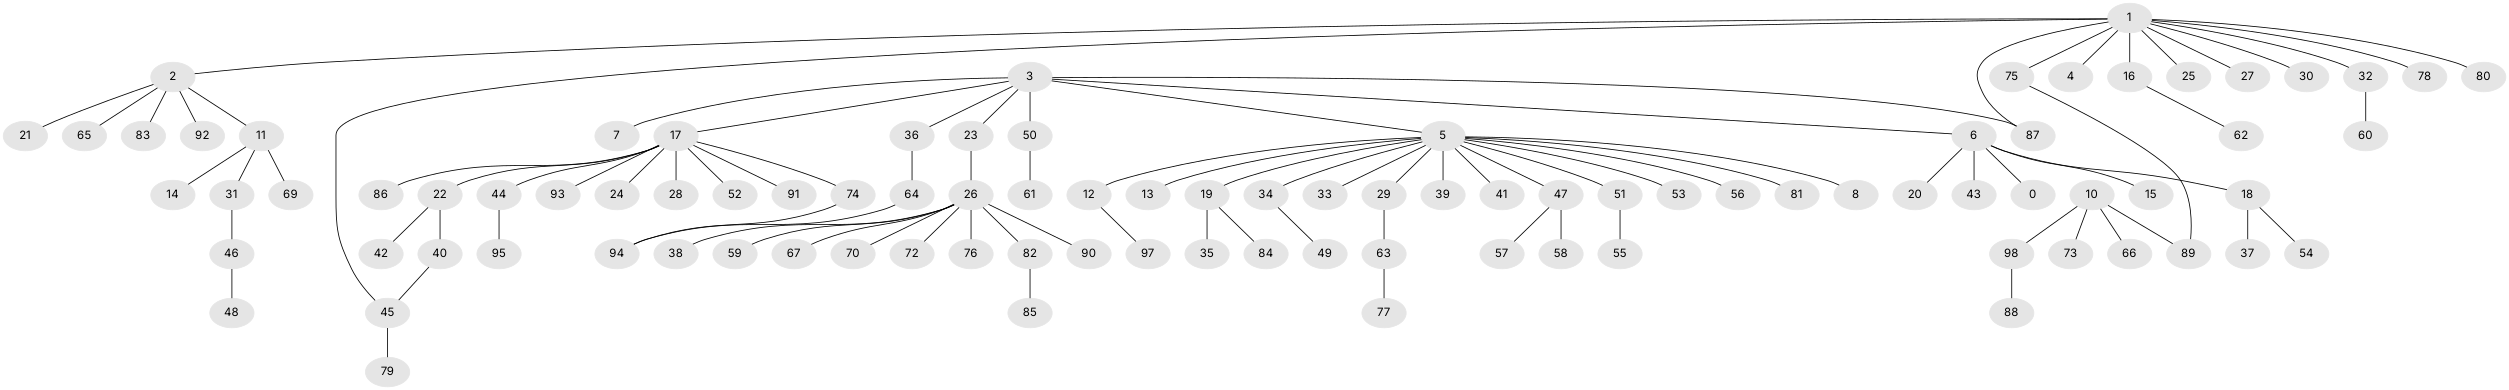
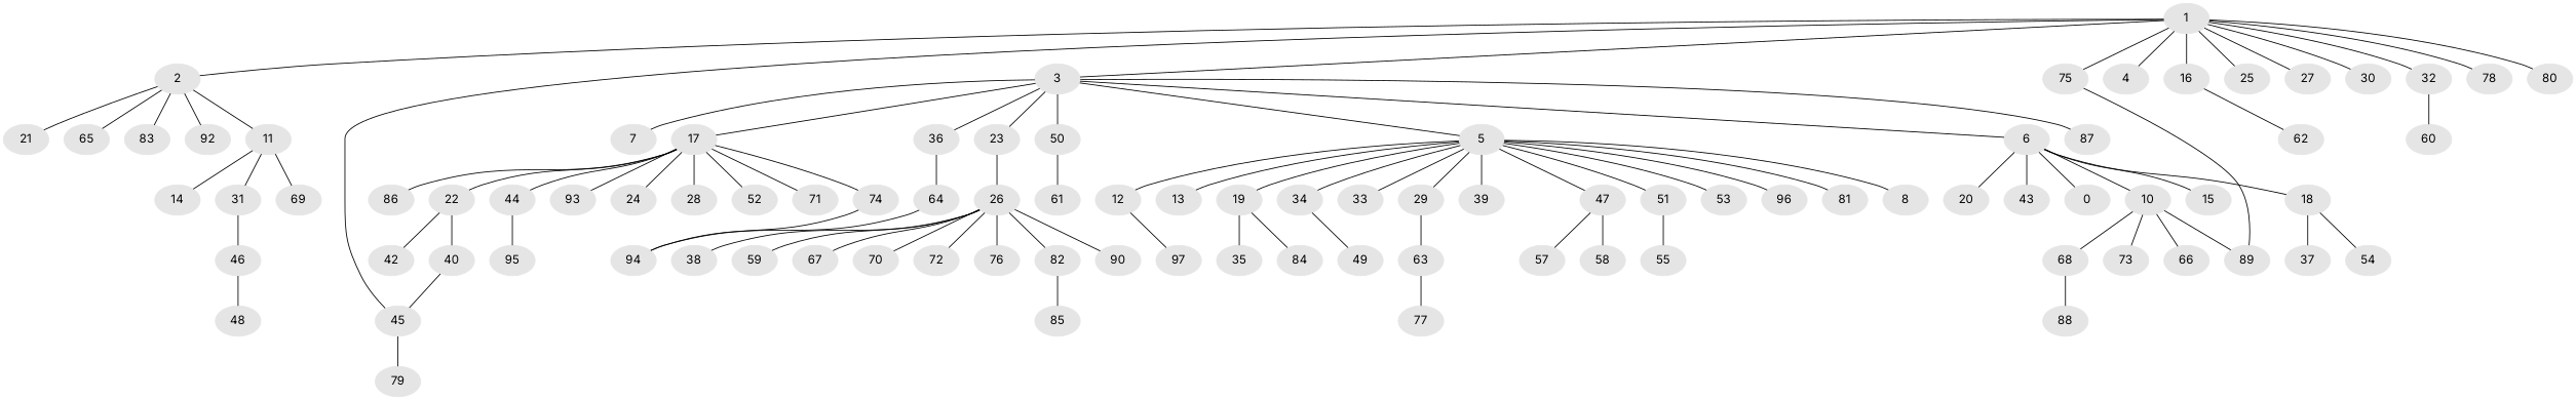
  graph {
    fontname=Inter
    node [color=gray90 fontname=Inter style=filled]
    edge [fontname=Inter]
    1
    2
    3
    4
    16
    25
    27
    30
    32
    45
    75
    78
    80
    11
    21
    65
    83
    92
    5
    6
    7
    17
    23
    36
    50
    87
    62
    60
    79
    89
    14
    31
    69
    8
    12
    13
    19
    29
    33
    34
    39
-   41
    47
    51
    53
-   56
+   56 [label=96]
    81
    n48 [label=0]
    10
    15
    18
    20
    43
    22
    24
    28
    44
    52
-   71 [label=91]
+   71
    74
    86
    93
    26
    64
    61
    n66 [label=97]
    35
    84
    63
    49
    57
    58
    55
    66
-   68 [label=98]
+   68
    73
    37
    54
    88
    46
    40
    42
    95
    94
    38
    59
    67
    70
    72
    76
    82
    90
    85
    48
    77
    1 -- 2
-   1 -- 87
+   1 -- 3
    1 -- 4
    1 -- 16
    1 -- 25
    1 -- 27
    1 -- 30
    1 -- 32
    1 -- 45
    1 -- 75
    1 -- 78
    1 -- 80
    2 -- 11
    2 -- 21
    2 -- 65
    2 -- 83
    2 -- 92
    3 -- 5
    3 -- 6
    3 -- 7
    3 -- 17
    3 -- 23
    3 -- 36
    3 -- 50
    3 -- 87
    16 -- 62
    32 -- 60
    45 -- 79
    75 -- 89
    11 -- 14
    11 -- 31
    11 -- 69
    5 -- 8
    5 -- 12
    5 -- 13
    5 -- 19
    5 -- 29
    5 -- 33
    5 -- 34
    5 -- 39
-   5 -- 41
    5 -- 47
    5 -- 51
    5 -- 53
    5 -- 56
    5 -- 81
    6 -- n48
+   6 -- 10
    6 -- 15
    6 -- 18
    6 -- 20
    6 -- 43
    17 -- 22
    17 -- 24
    17 -- 28
    17 -- 44
    17 -- 52
    17 -- 71
    17 -- 74
    17 -- 86
    17 -- 93
    23 -- 26
    36 -- 64
    50 -- 61
    31 -- 46
    12 -- n66
    19 -- 35
    19 -- 84
    29 -- 63
    34 -- 49
    47 -- 57
    47 -- 58
    51 -- 55
    10 -- 89
    10 -- 66
    10 -- 68
    10 -- 73
    18 -- 37
    18 -- 54
    22 -- 40
    22 -- 42
    44 -- 95
    74 -- 94
    26 -- 38
    26 -- 59
    26 -- 67
    26 -- 70
    26 -- 72
    26 -- 76
    26 -- 82
    26 -- 90
    64 -- 94
    63 -- 77
    68 -- 88
    46 -- 48
    40 -- 45
    82 -- 85
  }
